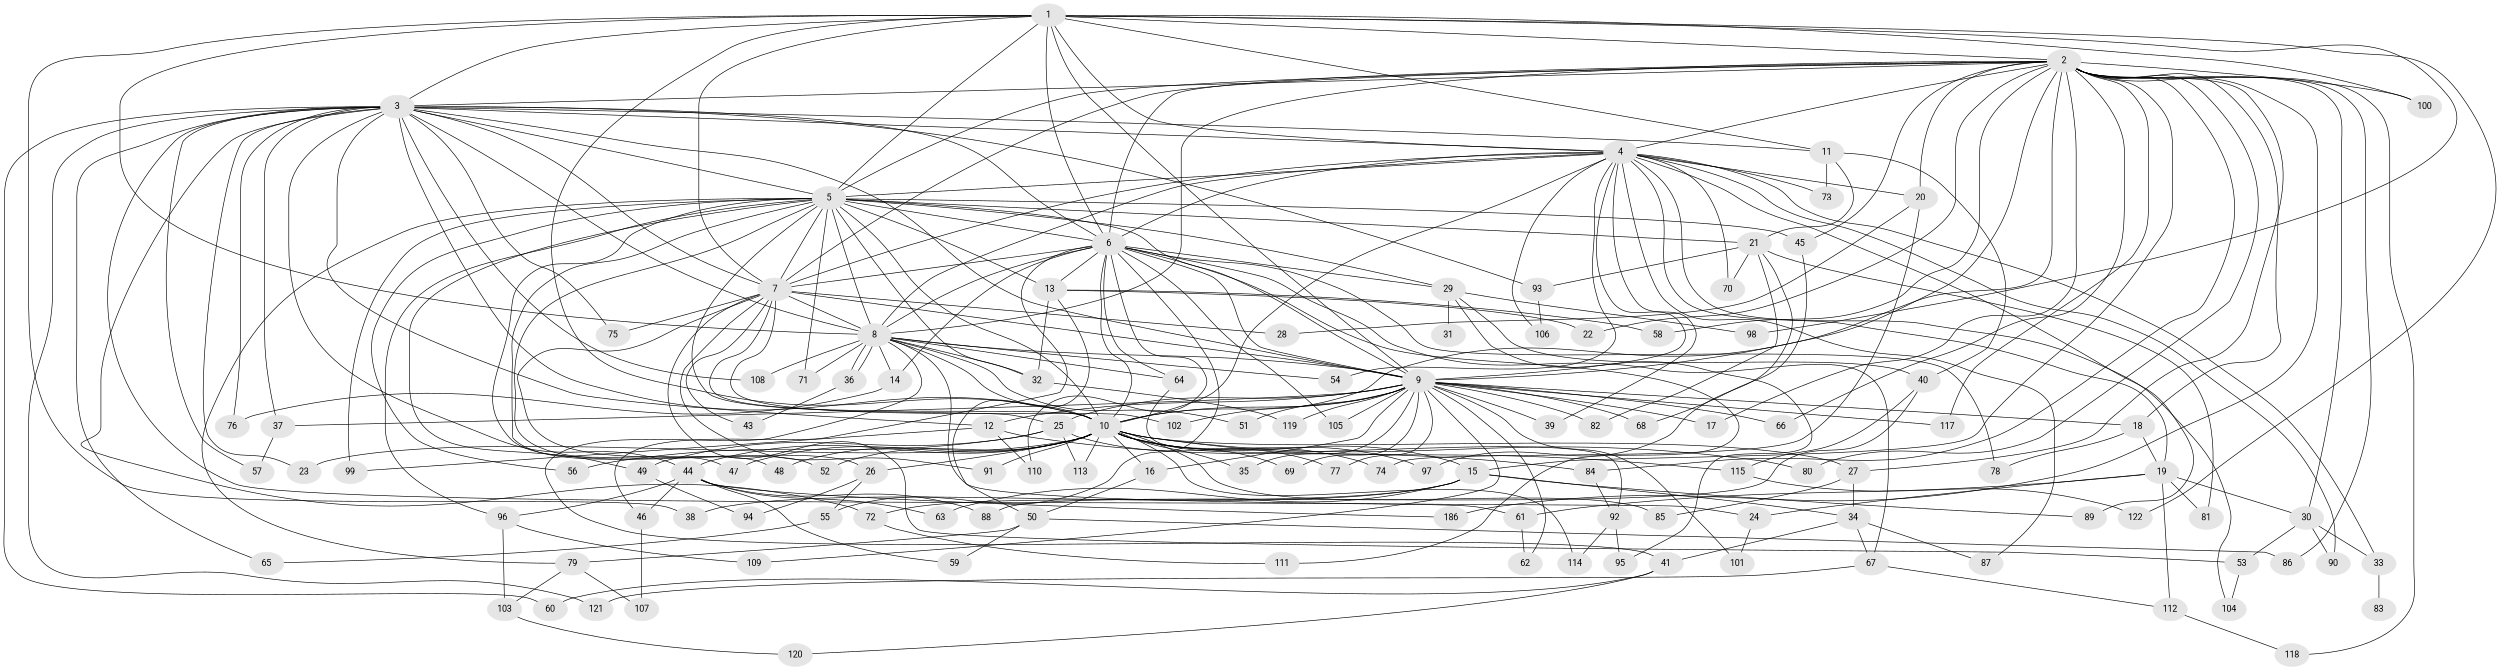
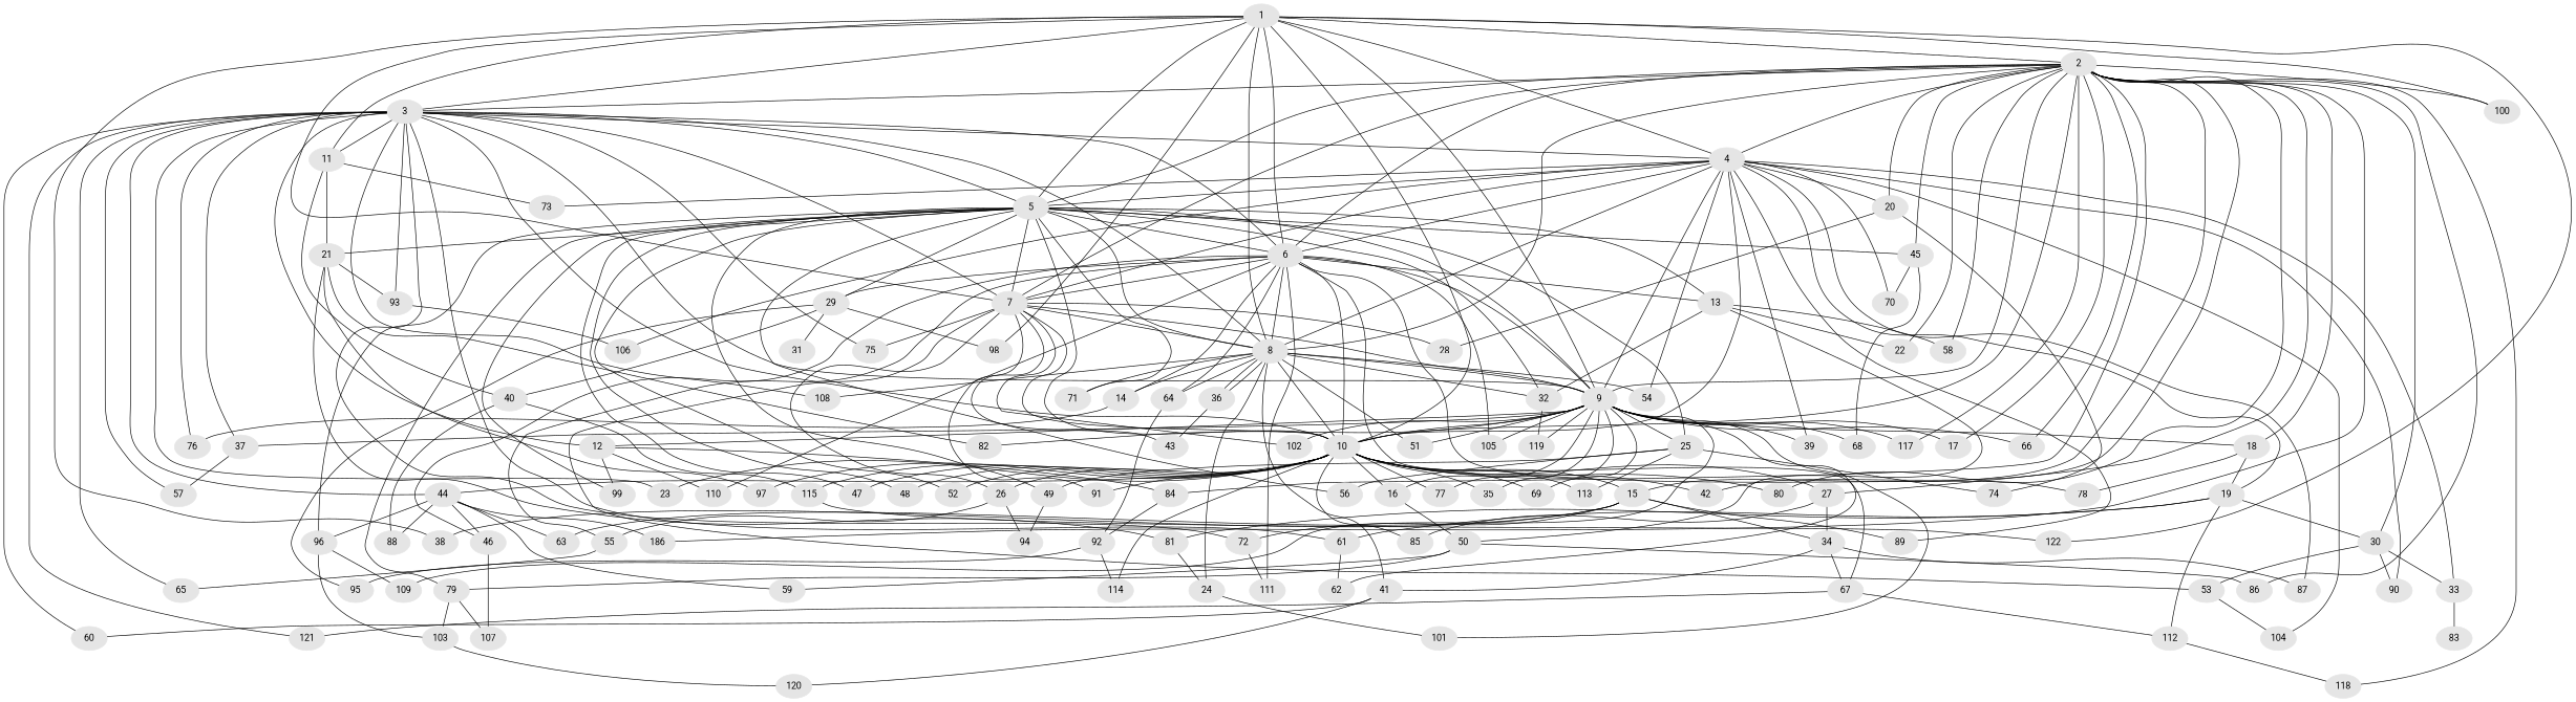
  graph {
    fontname=Roboto
    node [color=gray90 fontname=Roboto style=filled]
    edge [fontname=Roboto]
    1
    2
    3
    4
    5
    6
    7
    8
    9
    10
    11
    38
    98
    100
    122
    15
    17
    18
    20
    22
    27
    30
+   42
    45
    58
    66
    80
    84
    86
    n30 [label=186]
    117
    118
    12
    23
    37
    44
    57
    60
    61
    65
    72
    75
    76
    93
    108
    121
    19
    33
    39
    54
    70
    73
    87
    89
    90
    104
    106
    13
    21
    25
    29
    32
    47
    48
    49
    52
    56
    71
    79
    96
    99
    14
    46
    55
    64
    67
    78
    105
    110
    111
    26
    28
    43
    53
    102
    91
    24
    36
    41
    51
    16
    35
    62
    68
    69
    77
    82
    101
    109
    119
    85
    97
    113
    114
    115
    40
    34
    63
    74
    92
    88
    59
    81
    112
    83
    50
    31
    95
    94
    107
    103
    120
    1 -- 2
    1 -- 3
    1 -- 4
    1 -- 5
    1 -- 6
    1 -- 7
    1 -- 8
    1 -- 9
    1 -- 10
    1 -- 11
    1 -- 38
    1 -- 98
    1 -- 100
    1 -- 122
    2 -- 3
    2 -- 4
    2 -- 5
    2 -- 6
    2 -- 7
    2 -- 8
    2 -- 9
    2 -- 10
    2 -- 100
    2 -- 15
    2 -- 17
    2 -- 18
    2 -- 20
    2 -- 22
    2 -- 27
    2 -- 30
+   2 -- 42
    2 -- 45
    2 -- 58
    2 -- 66
    2 -- 80
    2 -- 84
    2 -- 86
    2 -- n30
    2 -- 117
    2 -- 118
    3 -- 4
    3 -- 5
    3 -- 6
    3 -- 7
    3 -- 8
    3 -- 9
    3 -- 10
    3 -- 11
    3 -- 12
    3 -- 23
    3 -- 37
    3 -- 44
    3 -- 57
    3 -- 60
    3 -- 61
    3 -- 65
    3 -- 72
    3 -- 75
    3 -- 76
    3 -- 93
    3 -- 108
    3 -- 121
    4 -- 5
    4 -- 6
    4 -- 7
    4 -- 8
    4 -- 9
    4 -- 10
    4 -- 20
    4 -- 19
    4 -- 33
    4 -- 39
    4 -- 54
    4 -- 70
    4 -- 73
    4 -- 87
    4 -- 89
    4 -- 90
    4 -- 104
    4 -- 106
    5 -- 6
    5 -- 7
    5 -- 8
    5 -- 9
    5 -- 10
    5 -- 45
    5 -- 13
    5 -- 21
    5 -- 25
    5 -- 29
    5 -- 32
    5 -- 47
    5 -- 48
    5 -- 49
    5 -- 52
    5 -- 56
    5 -- 71
    5 -- 79
    5 -- 96
    5 -- 99
    6 -- 7
    6 -- 8
    6 -- 9
    6 -- 10
    6 -- 13
    6 -- 29
    6 -- 14
    6 -- 46
    6 -- 55
    6 -- 64
    6 -- 67
    6 -- 78
    6 -- 105
    6 -- 110
    6 -- 111
    7 -- 8
    7 -- 9
    7 -- 10
    7 -- 75
    7 -- 26
    7 -- 28
    7 -- 43
    7 -- 53
    7 -- 102
    7 -- 91
    8 -- 9
    8 -- 10
    8 -- 108
    8 -- 54
    8 -- 32
    8 -- 71
    8 -- 14
    8 -- 64
    8 -- 24
    8 -- 36
    8 -- 36
    8 -- 41
    8 -- 51
    9 -- 10
    9 -- 17
    9 -- 18
    9 -- 66
    9 -- 117
    9 -- 12
    9 -- 37
    9 -- 39
    9 -- 25
    9 -- 105
    9 -- 102
    9 -- 51
    9 -- 16
    9 -- 35
    9 -- 62
    9 -- 68
    9 -- 69
    9 -- 77
    9 -- 82
    9 -- 101
    9 -- 109
    9 -- 119
    10 -- 15
    10 -- 27
+   10 -- 42
    10 -- 80
    10 -- 23
    10 -- 44
    10 -- 47
    10 -- 48
    10 -- 52
    10 -- 26
    10 -- 91
    10 -- 16
    10 -- 35
    10 -- 69
    10 -- 77
    10 -- 85
    10 -- 97
    10 -- 113
    10 -- 114
    10 -- 115
    11 -- 73
    11 -- 21
    11 -- 40
    15 -- 38
    15 -- 72
    15 -- 89
    15 -- 34
    15 -- 63
    18 -- 19
    18 -- 78
    20 -- 28
    20 -- 74
    27 -- 85
    27 -- 34
    30 -- 33
    30 -- 90
    30 -- 53
    45 -- 68
    84 -- 92
    12 -- 84
    12 -- 99
    12 -- 110
    37 -- 57
    44 -- n30
    44 -- 96
    44 -- 46
    44 -- 63
    44 -- 88
    44 -- 59
    61 -- 62
    72 -- 111
    93 -- 106
    19 -- 30
    19 -- 61
-   19 -- 24
+   81 -- 24
    19 -- 81
    19 -- 112
    33 -- 83
    13 -- 22
    13 -- 58
    13 -- 32
    13 -- 50
    21 -- 93
-   21 -- 70
+   45 -- 70
    21 -- 82
    21 -- 97
    21 -- 81
    25 -- 49
    25 -- 56
    25 -- 113
    25 -- 74
    29 -- 98
    29 -- 40
    29 -- 31
    29 -- 95
    32 -- 119
    49 -- 94
    79 -- 107
    79 -- 103
    96 -- 109
    96 -- 103
    14 -- 76
    46 -- 107
    55 -- 65
    64 -- 92
    67 -- 121
    67 -- 112
    26 -- 55
    26 -- 94
    53 -- 104
    24 -- 101
    36 -- 43
    41 -- 60
    41 -- 120
    16 -- 50
    115 -- 122
    40 -- 115
    40 -- 88
    34 -- 87
    34 -- 67
    34 -- 41
    92 -- 114
    92 -- 95
    112 -- 118
    50 -- 86
    50 -- 79
    50 -- 59
    103 -- 120
  }
